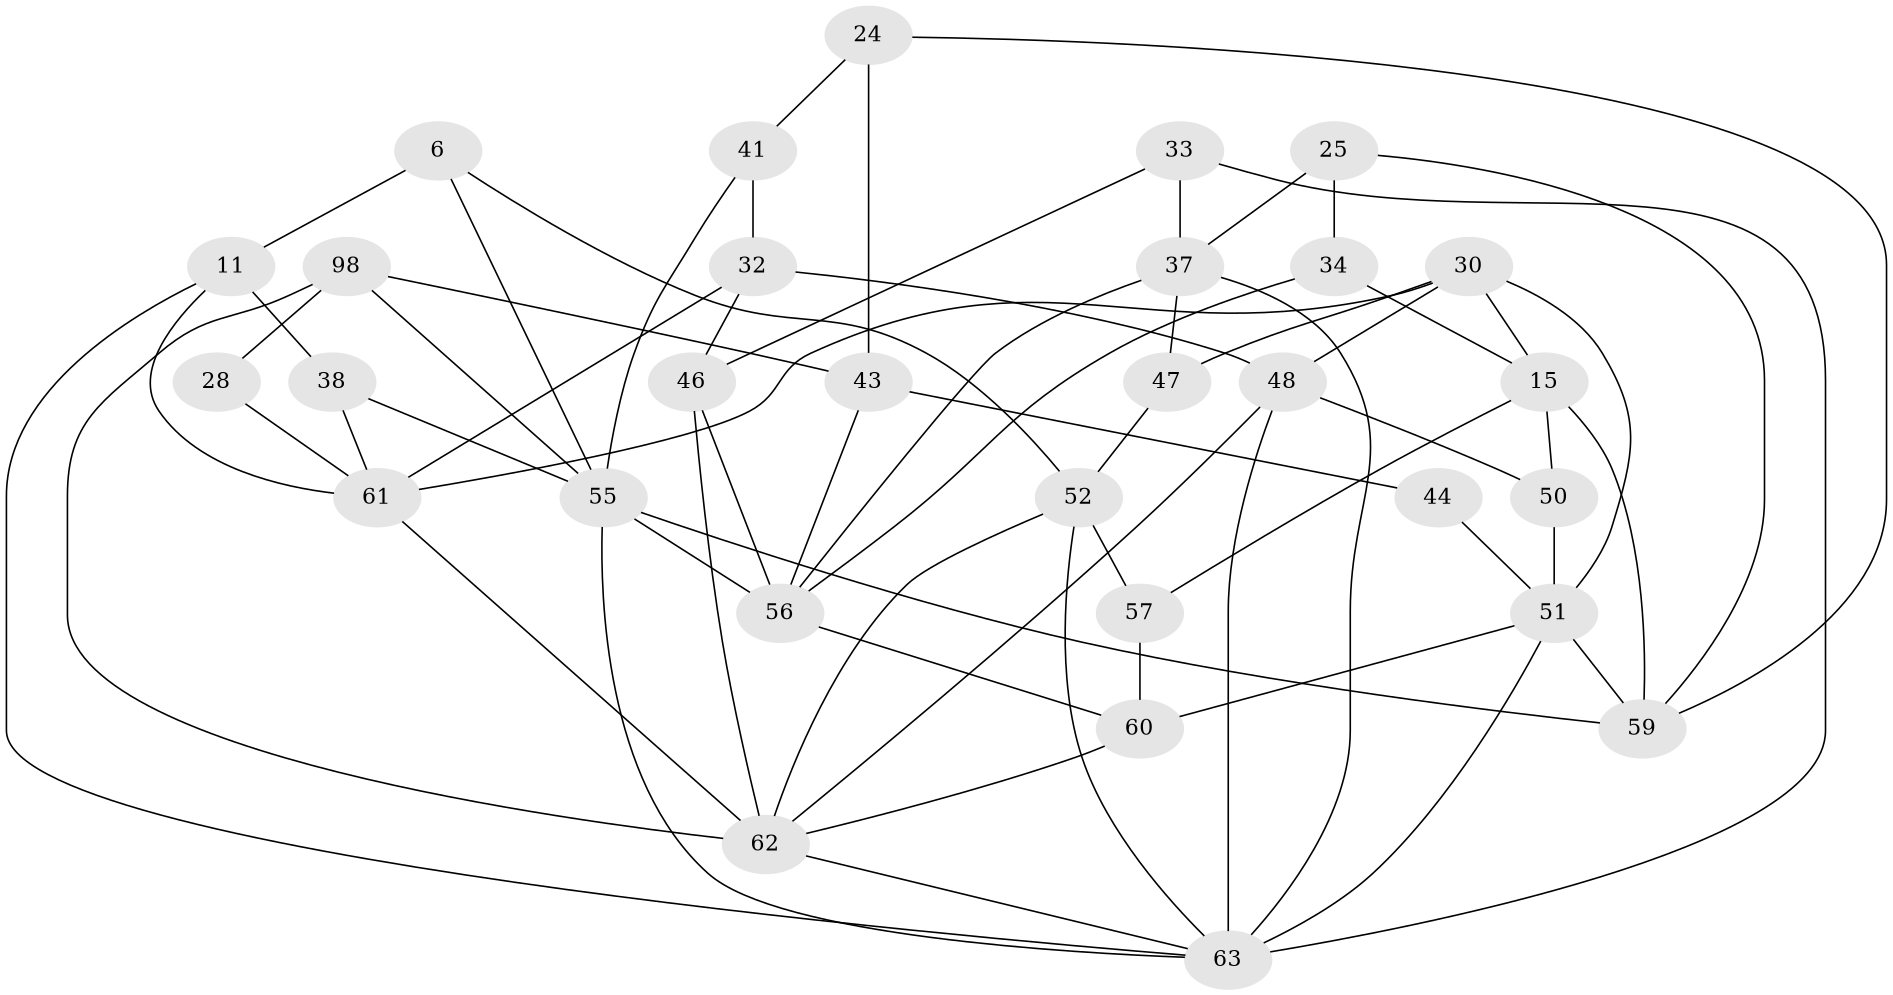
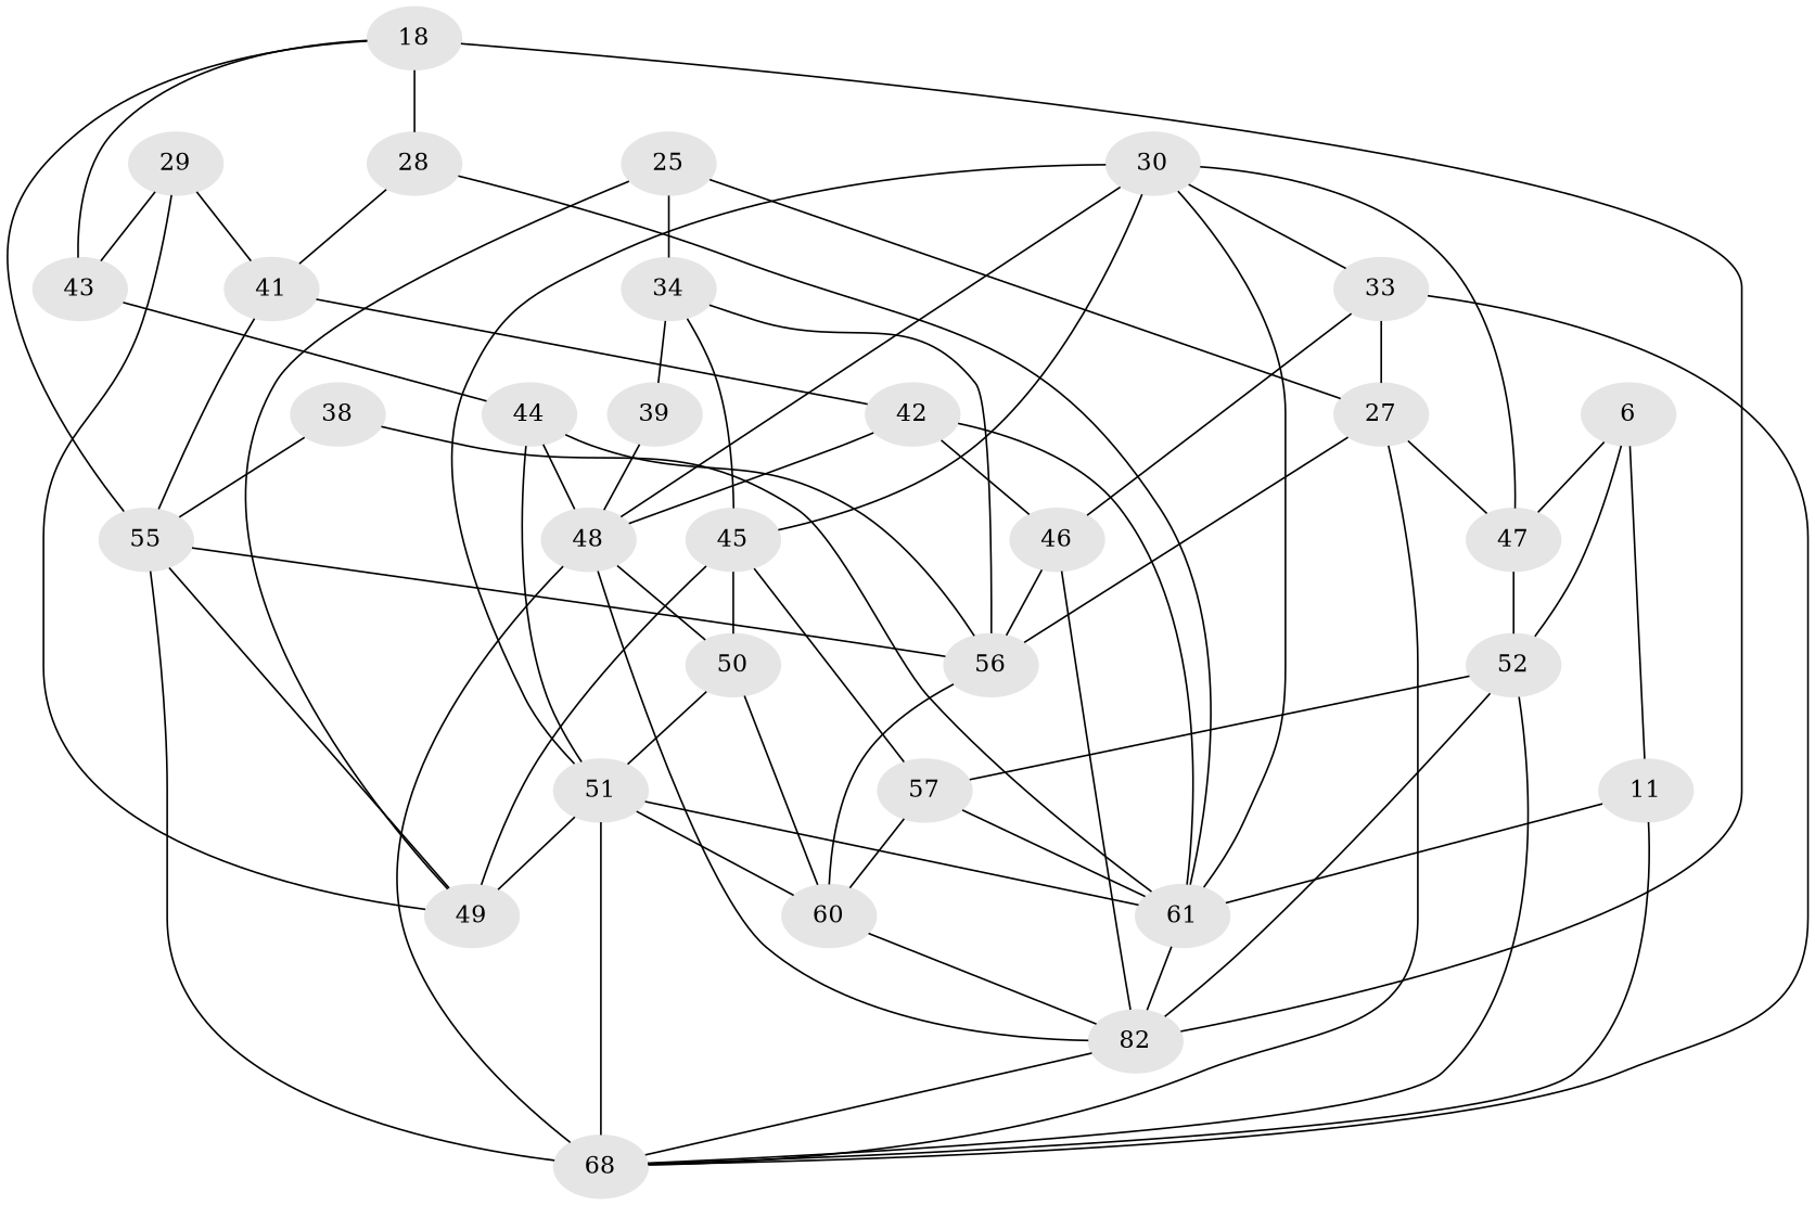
  graph {
    node [color=gray90 style=filled]
    11 [super="+10"]
    38
    61 [super="+26"]
-   63 [super="+32+58"]
+   63 [super="+32+58" label=68]
    n5 [label=6]
    52 [super="+23"]
    55 [super="+36"]
-   62 [super="+16"]
+   62 [super="+16" label=82]
    57 [super="+54"]
-   59 [super="+53"]
+   59 [super="+53" label=49]
    56 [super="+19"]
-   18 [super="+6" label=98]
+   18 [super="+6"]
    28
    43
    41
    44
    34 [super="+31"]
-   45 [super="+8" label=15]
+   39
+   45 [super="+8"]
    25
-   37 [super="+17"]
+   37 [super="+17" label=27]
    47
-   42 [label=32]
-   29 [label=24]
+   42
+   29
    48 [super="+2+40+14"]
    30 [super="+5+20"]
    33 [super="+3"]
    51 [super="+12+13+27"]
    46
    50 [super="+49"]
    60
-   11 -- 38 [weight=2]
    11 -- 61
    11 -- 63
    38 -- 61
    38 -- 55
    61 -- 62
    n5 -- 11 [weight=2]
    n5 -- 52
-   n5 -- 55
+   n5 -- 47
    52 -- 63
    52 -- 62
    52 -- 57
    55 -- 63 [weight=2]
    55 -- 59 [weight=2]
    55 -- 56
    62 -- 63
+   57 -- 61
    57 -- 60
    56 -- 60
    18 -- 55
    18 -- 62 [weight=2]
    18 -- 28 [weight=2]
    18 -- 43
    28 -- 61
-   43 -- 56
+   28 -- 41
+   44 -- 56
    43 -- 44
    41 -- 55
    41 -- 42
+   44 -- 48
    44 -- 51
    34 -- 56
+   34 -- 39 [weight=2]
    34 -- 45
+   39 -- 48
    45 -- 57 [weight=2]
    45 -- 59 [weight=2]
    45 -- 50 [weight=2]
    25 -- 59
    25 -- 34 [weight=2]
    25 -- 37
    37 -- 63
    37 -- 56
    37 -- 47
    47 -- 52 [weight=2]
    42 -- 61
    42 -- 48
    42 -- 46
    29 -- 59
    29 -- 43
    29 -- 41
    48 -- 63 [weight=3]
    48 -- 62
    48 -- 50 [weight=2]
    30 -- 61
    30 -- 45
    30 -- 47
    30 -- 48
+   30 -- 33 [weight=2]
    30 -- 51 [weight=2]
    33 -- 63
    33 -- 37 [weight=2]
    33 -- 46
+   51 -- 61
    51 -- 63 [weight=2]
    51 -- 59 [weight=2]
    51 -- 60
    46 -- 62
    46 -- 56
    50 -- 51
+   50 -- 60
    60 -- 62
  }
